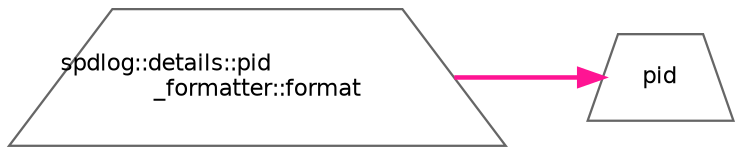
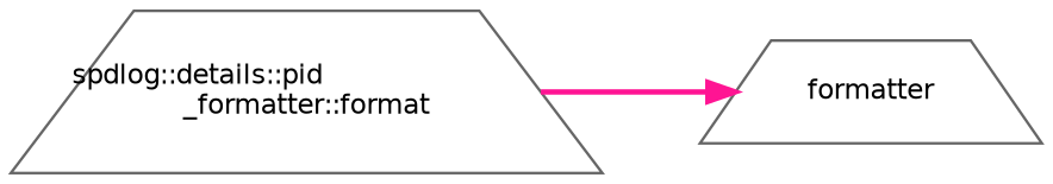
  digraph {
    rankdir=RL
    node [fillcolor=white fontname=Helvetica fontsize=10 shape=trapezium style=filled]
-   n1 [color=gray40 fontcolor=black height=0.2 label=pid width=0.4]
+   n1 [color=gray40 fontcolor=black height=0.2 label=formatter width=0.4]
    n2 [color=grey40 height=0.2 label="spdlog::details::pid\l_formatter::format" width=0.4]
    n1 -> n2 [color=deeppink dir=back fontname=Helvetica fontsize=10 labelfontname=Helvetica labelfontsize=10 style=bold]
  }
